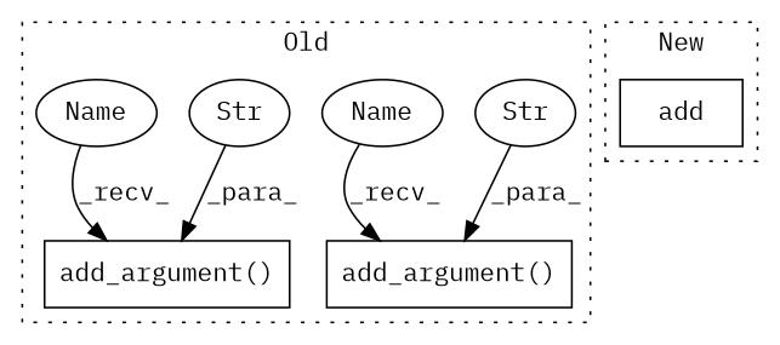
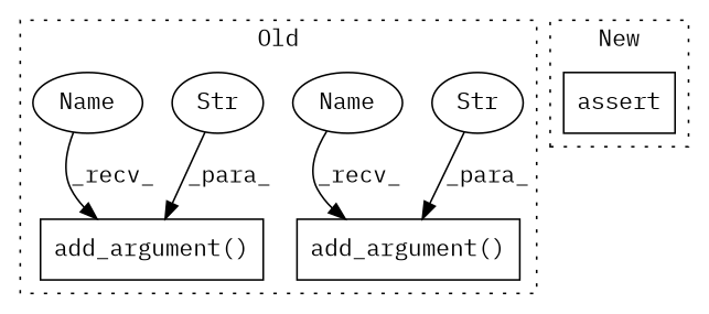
  digraph {
    fontname="IBM Plex Mono"
    node [a=75 l=1 shape=ellipse fontname="IBM Plex Mono"]
    edge [fontname="IBM Plex Mono"]
    n1 [l="15,52" label="add_argument()" s="4633,4660" shape=box]
    n2 [a=66 l=12 label=Str s=4648]
    n3 [l="15,43" label="add_argument()" s="4773,4802" shape=box]
    n4 [a=66 l=14 label=Str s=4788]
    n5 [a=87 label=Name s=4773]
    n6 [a=87 label=Name s=4633]
-   n7 [a=65 l=7 label=add s=5440 shape=box]
+   n7 [a=65 l=7 label=assert s=5440 shape=box]
    subgraph cluster_1 {
      label=Old
      style=dotted
      n1
      n2
      n3
      n4
      n5
      n6
    }
    subgraph cluster_2 {
      label=New
      style=dotted
      n7
    }
    n2 -> n1 [label=_para_]
    n4 -> n3 [label=_para_]
    n5 -> n3 [label=_recv_]
    n6 -> n1 [label=_recv_]
  }
